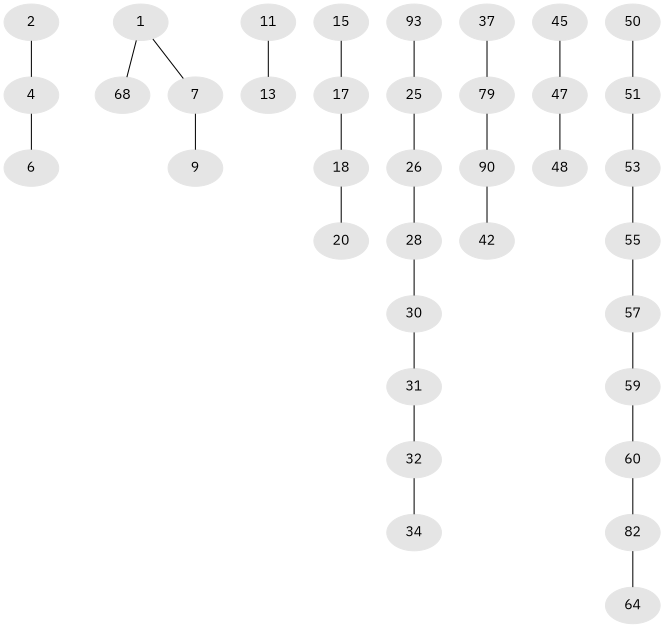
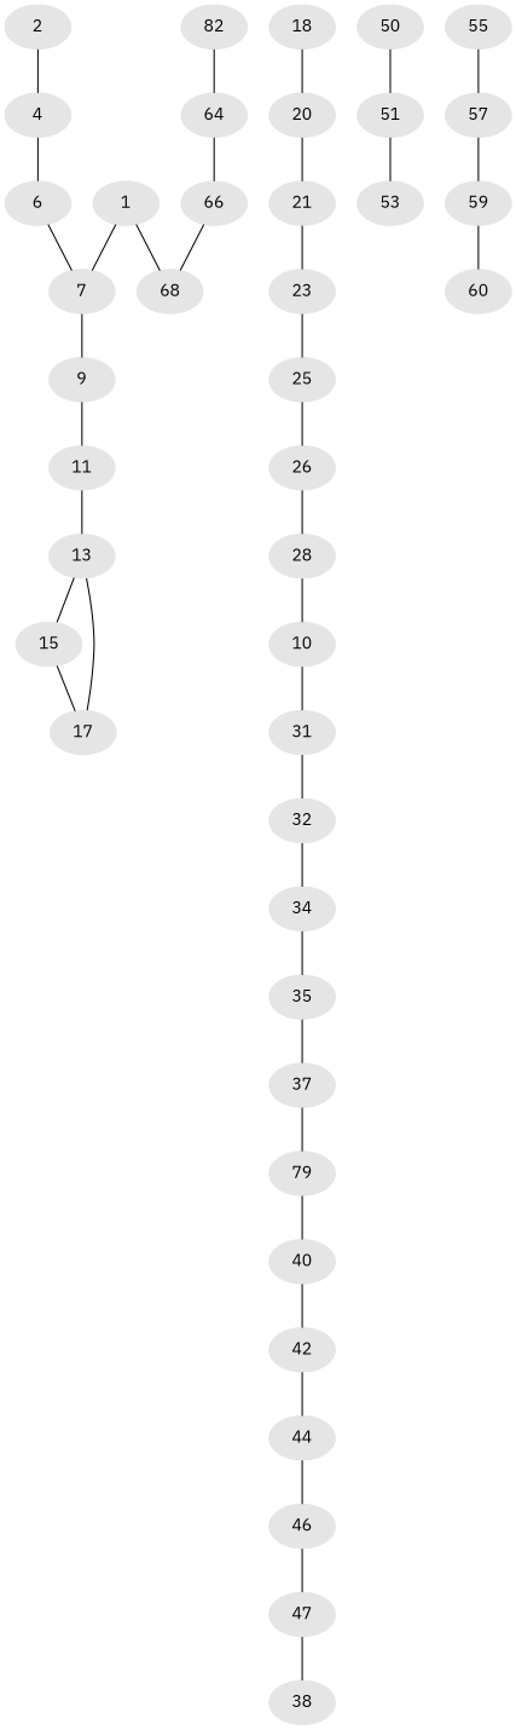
  graph {
    fontname="IBM Plex Sans"
    node [color=gray90 fontname="IBM Plex Sans" style=filled]
    edge [fontname="IBM Plex Sans"]
    2 [super="+3"]
    4 [super="+5"]
    68 [super="+69"]
    1
    7 [super="+8"]
    6
    9 [super="+10"]
    11 [super="+12"]
    13 [super="+14"]
    15 [super="+16"]
    17
    18 [super="+19"]
    20
-   23 [super="+24" label=93]
+   21 [super="+22"]
+   23 [super="+24"]
    25
    26 [super="+27"]
    28 [super="+29"]
-   30
+   30 [label=10]
    31
    32 [super="+33"]
    34
+   35 [super="+36"]
    37 [super="+38"]
    n25 [label=79]
-   40 [super="+41" label=90]
+   40 [super="+41"]
    42 [super="+43"]
-   45 [super="+46"]
+   44
+   45 [super="+46" label=46]
    47
-   48 [super="+49"]
+   48 [super="+49" label=38]
    51 [super="+52"]
    50
    53 [super="+54"]
    55 [super="+56"]
    57 [super="+58"]
    59
    60 [super="+61"]
    n39 [label=82 super="+63"]
    64 [super="+65"]
+   66 [super="+67"]
    2 -- 4
    4 -- 6
    1 -- 68
    1 -- 7
    7 -- 9
+   6 -- 7
+   9 -- 11
    11 -- 13
+   13 -- 15
    15 -- 17
-   17 -- 18
+   17 -- 13
    18 -- 20
+   20 -- 21
+   21 -- 23
    23 -- 25
    25 -- 26
    26 -- 28
    28 -- 30
    30 -- 31
    31 -- 32
    32 -- 34
+   34 -- 35
+   35 -- 37
    37 -- n25
    n25 -- 40
    40 -- 42
+   42 -- 44
+   44 -- 45
    45 -- 47
    47 -- 48
    51 -- 53
    50 -- 51
-   53 -- 55
    55 -- 57
    57 -- 59
    59 -- 60
-   60 -- n39
    n39 -- 64
+   64 -- 66
+   66 -- 68
  }
